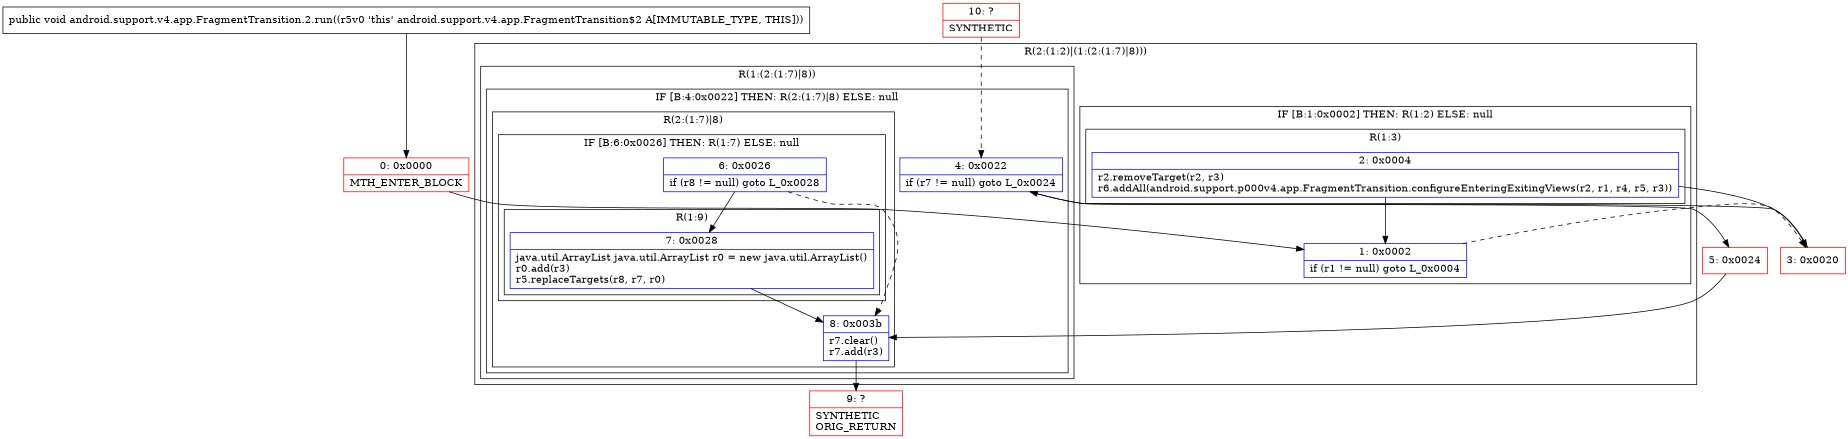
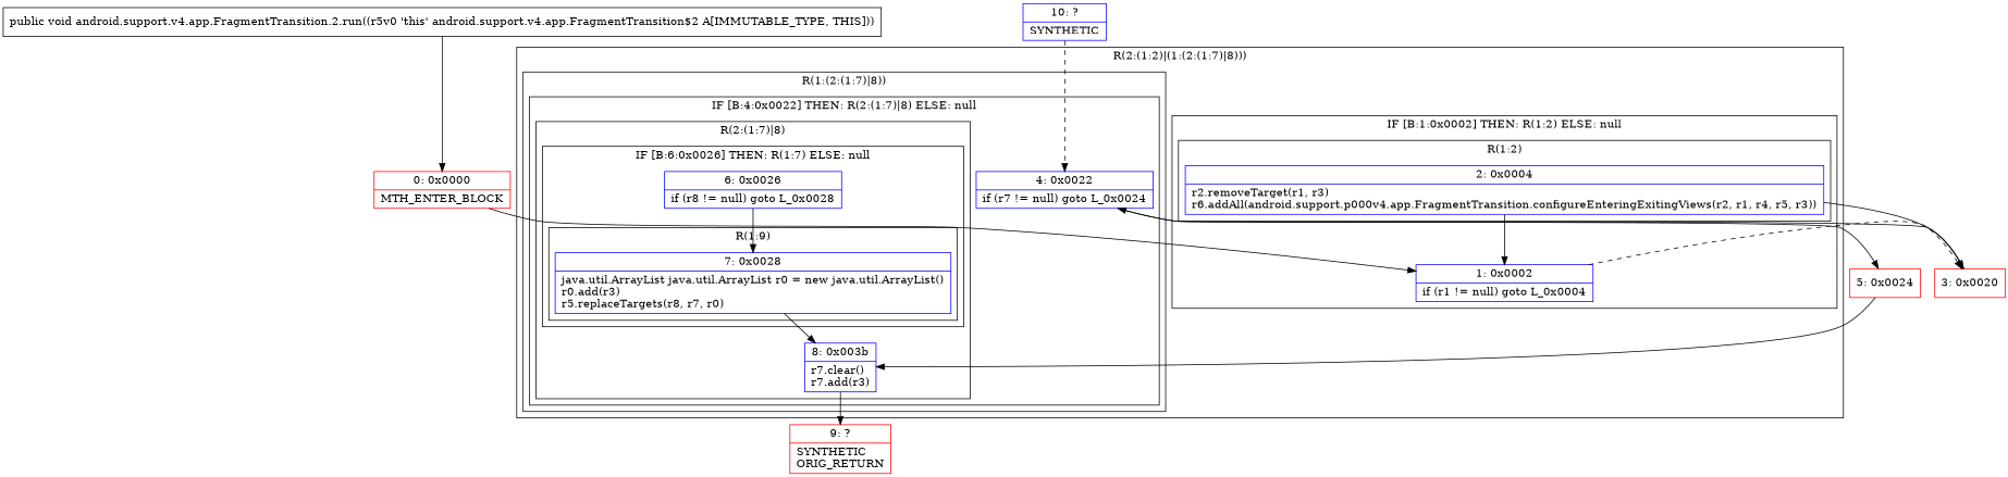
  digraph {
    node [color=blue shape=record]
-   n1 [label="{2\:\ 0x0004|r2.removeTarget(r2, r3)\lr6.addAll(android.support.p000v4.app.FragmentTransition.configureEnteringExitingViews(r2, r1, r4, r5, r3))\l}"]
+   n1 [label="{2\:\ 0x0004|r2.removeTarget(r1, r3)\lr6.addAll(android.support.p000v4.app.FragmentTransition.configureEnteringExitingViews(r2, r1, r4, r5, r3))\l}"]
    n2 [label="{1\:\ 0x0002|if (r1 != null) goto L_0x0004\l}"]
    n3 [label="{7\:\ 0x0028|java.util.ArrayList java.util.ArrayList r0 = new java.util.ArrayList()\lr0.add(r3)\lr5.replaceTargets(r8, r7, r0)\l}"]
    n4 [label="{6\:\ 0x0026|if (r8 != null) goto L_0x0028\l}"]
    n5 [label="{8\:\ 0x003b|r7.clear()\lr7.add(r3)\l}"]
    n6 [label="{4\:\ 0x0022|if (r7 != null) goto L_0x0024\l}"]
    n7 [color=red label="{3\:\ 0x0020}"]
    n8 [color=red label="{9\:\ ?|SYNTHETIC\lORIG_RETURN\l}"]
    n9 [color=red label="{5\:\ 0x0024}"]
-   n10 [color=red label="{10\:\ ?|SYNTHETIC\l}"]
+   n10 [label="{10\:\ ?|SYNTHETIC\l}"]
    n11 [color=red label="{0\:\ 0x0000|MTH_ENTER_BLOCK\l}"]
    n12 [label="{public void android.support.v4.app.FragmentTransition.2.run((r5v0 'this' android.support.v4.app.FragmentTransition$2 A[IMMUTABLE_TYPE, THIS])) }" color=""]
    subgraph cluster_1 {
      label="R(2:(1:2)|(1:(2:(1:7)|8)))"
      subgraph cluster_2 {
        label="IF [B:1:0x0002] THEN: R(1:2) ELSE: null"
        n2
        subgraph cluster_3 {
-         label="R(1:3)"
+         label="R(1:2)"
          n1
        }
      }
      subgraph cluster_4 {
        label="R(1:(2:(1:7)|8))"
        subgraph cluster_5 {
          label="IF [B:4:0x0022] THEN: R(2:(1:7)|8) ELSE: null"
          n6
          subgraph cluster_6 {
            label="R(2:(1:7)|8)"
            n5
            subgraph cluster_7 {
              label="IF [B:6:0x0026] THEN: R(1:7) ELSE: null"
              n4
              subgraph cluster_8 {
                label="R(1:9)"
                n3
              }
            }
          }
        }
      }
    }
    n1 -> n2
    n1 -> n7
    n2 -> n7 [style=dashed]
    n3 -> n5
    n4 -> n3
-   n4 -> n5 [style=dashed]
    n5 -> n8
    n6 -> n9
    n7 -> n6
    n9 -> n5
    n10 -> n6 [style=dashed]
    n11 -> n2
    n12 -> n11
  }
